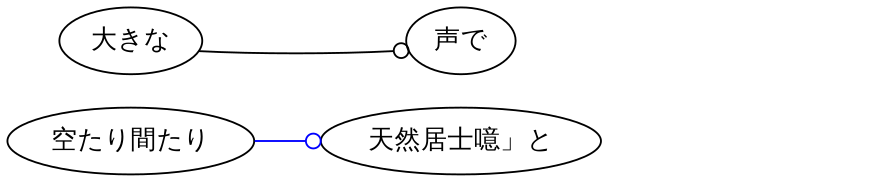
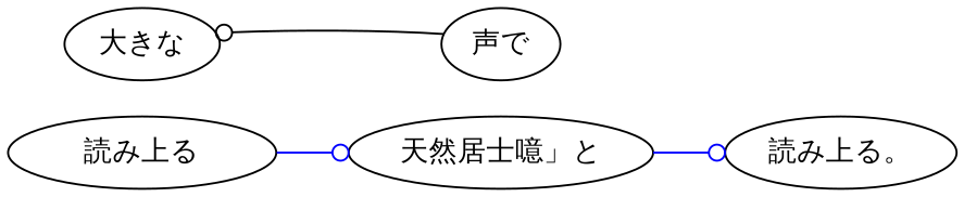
  digraph {
    fontname="Comic Neue"
    rankdir=LR
    node [fontname="Comic Neue"]
    edge [arrowhead=odot color=blue fontname="Comic Neue"]
-   n1 [label="空たり間たり"]
+   n1 [label="読み上る"]
    n2 [label="天然居士噫」と"]
+   n3 [label="読み上る。"]
    n4 [label="大きな"]
    n5 [label="声で"]
    n1 -> n2
-   n4 -> n5 [color=black]
+   n2 -> n3
+   n5 -> n4 [color=black]
  }
